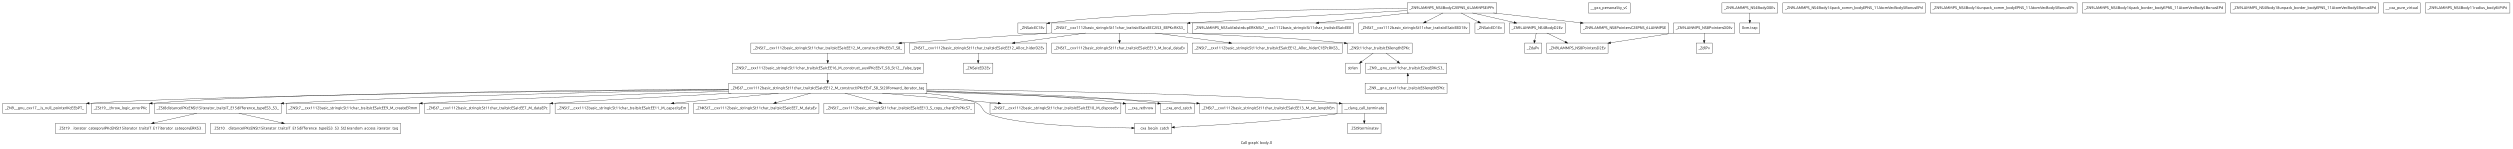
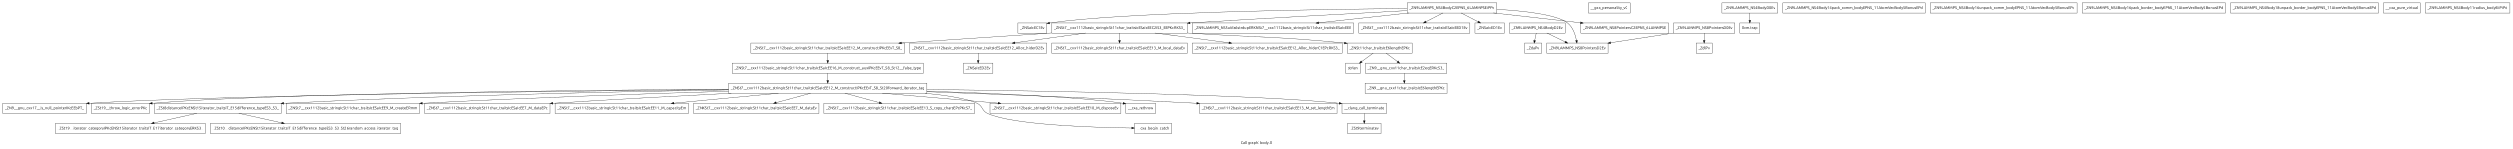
  digraph {
    fontname=Ubuntu
    label="Call graph: body.ll"
    node [fontname=Ubuntu shape=record]
    edge [fontname=Ubuntu]
    n1 [label="{_ZN9LAMMPS_NS4BodyC2EPNS_6LAMMPSEiPPc}"]
    n2 [label="{_ZN9LAMMPS_NS8PointersC2EPNS_6LAMMPSE}"]
    n3 [label="{_ZNSaIcEC1Ev}"]
    n4 [label="{_ZNSt7__cxx1112basic_stringIcSt11char_traitsIcESaIcEEC2IS3_EEPKcRKS3_}"]
    n5 [label="{_ZN9LAMMPS_NS5utils6strdupERKNSt7__cxx1112basic_stringIcSt11char_traitsIcESaIcEEE}"]
    n6 [label="{_ZNSt7__cxx1112basic_stringIcSt11char_traitsIcESaIcEED1Ev}"]
    n7 [label="{_ZNSaIcED1Ev}"]
    n8 [label="{_ZN9LAMMPS_NS8PointersD2Ev}"]
    n9 [label="{_ZNSt7__cxx1112basic_stringIcSt11char_traitsIcESaIcEE13_M_local_dataEv}"]
    n10 [label="{_ZNSt7__cxx1112basic_stringIcSt11char_traitsIcESaIcEE12_Alloc_hiderC1EPcRKS3_}"]
    n11 [label="{_ZNSt11char_traitsIcE6lengthEPKc}"]
    n12 [label="{_ZNSt7__cxx1112basic_stringIcSt11char_traitsIcESaIcEE12_M_constructIPKcEEvT_S8_}"]
    n13 [label="{_ZNSt7__cxx1112basic_stringIcSt11char_traitsIcESaIcEE12_Alloc_hiderD2Ev}"]
    n14 [label="{strlen}"]
    n15 [label="{_ZN9__gnu_cxx11char_traitsIcE2eqERKcS3_}"]
    n16 [label="{_ZNSt7__cxx1112basic_stringIcSt11char_traitsIcESaIcEE16_M_construct_auxIPKcEEvT_S8_St12__false_type}"]
    n17 [label="{_ZNSaIcED2Ev}"]
    n18 [label="{_ZN9__gnu_cxx11char_traitsIcE6lengthEPKc}"]
    n19 [label="{_ZNSt7__cxx1112basic_stringIcSt11char_traitsIcESaIcEE12_M_constructIPKcEEvT_S8_St20forward_iterator_tag}"]
    n20 [label="{__gxx_personality_v0}"]
    n21 [label="{_ZN9LAMMPS_NS4BodyD2Ev}"]
    n22 [label="{_ZdaPv}"]
    n23 [label="{_ZN9LAMMPS_NS4BodyD0Ev}"]
    n24 [label="{llvm.trap}"]
    n25 [label="{_ZN9LAMMPS_NS4Body14pack_comm_bodyEPNS_11AtomVecBody5BonusEPd}"]
    n26 [label="{_ZN9LAMMPS_NS4Body16unpack_comm_bodyEPNS_11AtomVecBody5BonusEPd}"]
    n27 [label="{_ZN9LAMMPS_NS4Body16pack_border_bodyEPNS_11AtomVecBody5BonusEPd}"]
    n28 [label="{_ZN9LAMMPS_NS4Body18unpack_border_bodyEPNS_11AtomVecBody5BonusEPd}"]
    n29 [label="{__cxa_pure_virtual}"]
    n30 [label="{_ZN9LAMMPS_NS4Body11radius_bodyEiiPiPd}"]
    n31 [label="{_ZN9LAMMPS_NS8PointersD0Ev}"]
    n32 [label="{_ZdlPv}"]
    n33 [label="{_ZN9__gnu_cxx17__is_null_pointerIKcEEbPT_}"]
    n34 [label="{_ZSt19__throw_logic_errorPKc}"]
    n35 [label="{_ZSt8distanceIPKcENSt15iterator_traitsIT_E15difference_typeES3_S3_}"]
    n36 [label="{_ZNSt7__cxx1112basic_stringIcSt11char_traitsIcESaIcEE9_M_createERmm}"]
    n37 [label="{_ZNSt7__cxx1112basic_stringIcSt11char_traitsIcESaIcEE7_M_dataEPc}"]
    n38 [label="{_ZNSt7__cxx1112basic_stringIcSt11char_traitsIcESaIcEE11_M_capacityEm}"]
    n39 [label="{_ZNKSt7__cxx1112basic_stringIcSt11char_traitsIcESaIcEE7_M_dataEv}"]
    n40 [label="{_ZNSt7__cxx1112basic_stringIcSt11char_traitsIcESaIcEE13_S_copy_charsEPcPKcS7_}"]
    n41 [label="{__cxa_begin_catch}"]
    n42 [label="{_ZNSt7__cxx1112basic_stringIcSt11char_traitsIcESaIcEE10_M_disposeEv}"]
    n43 [label="{__cxa_rethrow}"]
-   n44 [label="{__cxa_end_catch}"]
    n45 [label="{_ZNSt7__cxx1112basic_stringIcSt11char_traitsIcESaIcEE13_M_set_lengthEm}"]
    n46 [label="{__clang_call_terminate}"]
    n47 [label="{_ZSt19__iterator_categoryIPKcENSt15iterator_traitsIT_E17iterator_categoryERKS3_}"]
    n48 [label="{_ZSt10__distanceIPKcENSt15iterator_traitsIT_E15difference_typeES3_S3_St26random_access_iterator_tag}"]
    n49 [label="{_ZSt9terminatev}"]
    n1 -> n2
    n1 -> n3
    n1 -> n4
    n1 -> n5
    n1 -> n6
    n1 -> n7
-   n1 -> n21
+   n1 -> n8
    n4 -> n9
    n4 -> n10
    n4 -> n11
    n4 -> n12
    n4 -> n13
    n11 -> n14
    n11 -> n15
    n12 -> n16
    n13 -> n17
    n16 -> n19
-   n18 -> n15
+   n15 -> n18
    n19 -> n33
    n19 -> n34
    n19 -> n35
    n19 -> n36
    n19 -> n37
    n19 -> n38
    n19 -> n39
    n19 -> n40
    n19 -> n41
    n19 -> n42
    n19 -> n43
-   n19 -> n44
    n19 -> n45
    n19 -> n46
    n21 -> n8
    n21 -> n22
    n23 -> n24
    n31 -> n8
    n31 -> n32
    n35 -> n47
    n35 -> n48
-   n46 -> n41
    n46 -> n49
  }
